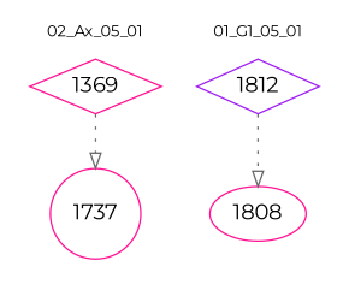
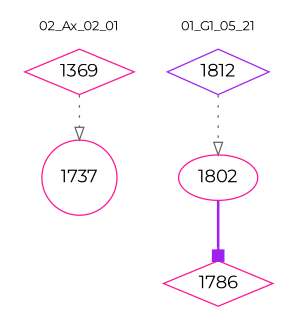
  digraph {
    fontname=Montserrat
    node [color=deeppink fontname=Montserrat shape=diamond]
    edge [arrowhead=onormal color=gray40 fontname=Montserrat style=dotted]
    n1 [label=1369]
    n2 [label=1737 shape=circle]
    n3 [color=purple label=1812]
-   n4 [label=1808 shape=ellipse]
+   n4 [label=1802 shape=ellipse]
+   n5 [label=1786]
    subgraph cluster_1 {
      color=white
      fontsize=10
-     label="02_Ax_05_01"
+     label="02_Ax_02_01"
      n1
      n2
    }
    subgraph cluster_2 {
      color=white
      fontsize=10
-     label="01_G1_05_01"
+     label="01_G1_05_21"
      n3
      n4
+     n5
    }
    n1 -> n2
    n3 -> n4
+   n4 -> n5 [arrowhead=box color=purple style=bold]
  }
